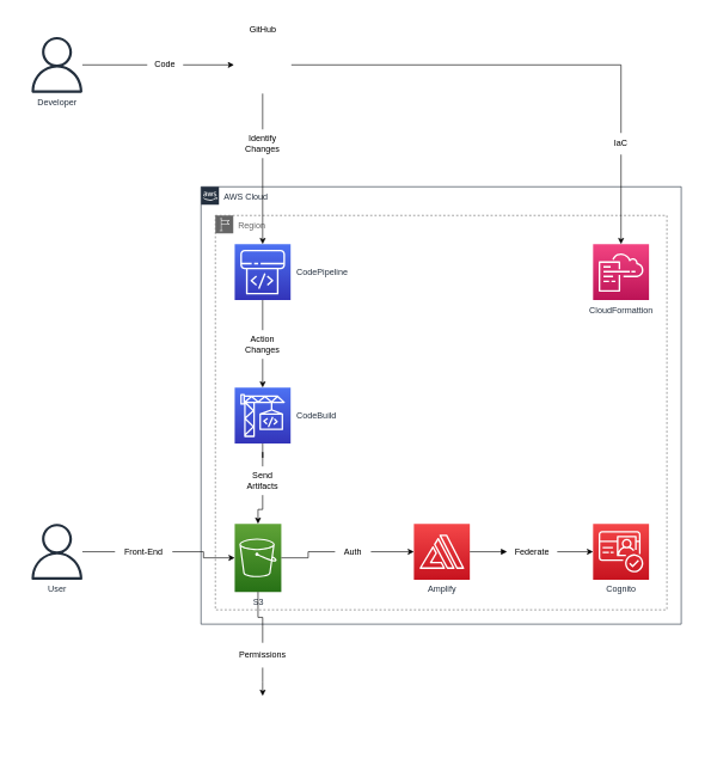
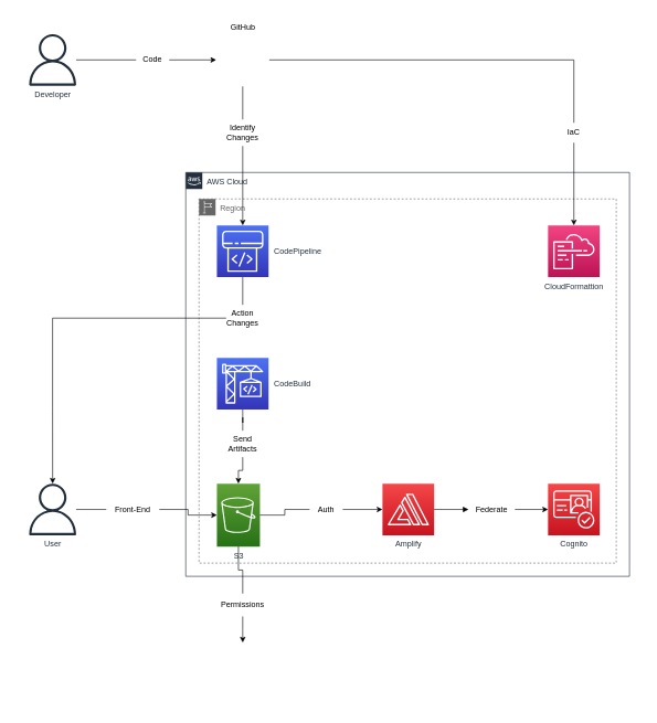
  <mxCell id="0" />
  <mxCell id="1" parent="0" />
  <mxCell id="2" value="" style="rounded=0;whiteSpace=wrap;html=1;fontColor=#666666;strokeColor=none;" parent="1" vertex="1"><mxGeometry x="20" y="20" width="950" height="1050" as="geometry" /></mxCell>
  <mxCell id="3" value="AWS Cloud" style="points=[[0,0],[0.25,0],[0.5,0],[0.75,0],[1,0],[1,0.25],[1,0.5],[1,0.75],[1,1],[0.75,1],[0.5,1],[0.25,1],[0,1],[0,0.75],[0,0.5],[0,0.25]];outlineConnect=0;gradientColor=none;html=1;whiteSpace=wrap;fontSize=12;fontStyle=0;container=1;pointerEvents=0;collapsible=0;recursiveResize=0;shape=mxgraph.aws4.group;grIcon=mxgraph.aws4.group_aws_cloud_alt;strokeColor=#232F3E;fillColor=none;verticalAlign=top;align=left;spacingLeft=30;fontColor=#232F3E;dashed=0;" parent="1" vertex="1"><mxGeometry x="280" y="260" width="670" height="610" as="geometry" /></mxCell>
  <mxCell id="4" value="Region" style="sketch=0;outlineConnect=0;gradientColor=none;html=1;whiteSpace=wrap;fontSize=12;fontStyle=0;shape=mxgraph.aws4.group;grIcon=mxgraph.aws4.group_region;strokeColor=#666666;fillColor=none;verticalAlign=top;align=left;spacingLeft=30;fontColor=#666666;dashed=1;" parent="1" vertex="1"><mxGeometry x="300" y="300" width="630" height="550" as="geometry" /></mxCell>
  <mxCell id="5" style="edgeStyle=orthogonalEdgeStyle;rounded=0;orthogonalLoop=1;jettySize=auto;html=1;entryX=0;entryY=0.5;entryDx=0;entryDy=0;entryPerimeter=0;startArrow=none;" parent="1" source="13" target="11" edge="1"><mxGeometry relative="1" as="geometry" /></mxCell>
  <mxCell id="6" value="User" style="sketch=0;outlineConnect=0;fontColor=#232F3E;gradientColor=none;fillColor=#232F3D;strokeColor=none;dashed=0;verticalLabelPosition=bottom;verticalAlign=top;align=center;html=1;fontSize=12;fontStyle=0;aspect=fixed;pointerEvents=1;shape=mxgraph.aws4.user;" parent="1" vertex="1"><mxGeometry x="40" y="730" width="78" height="78" as="geometry" /></mxCell>
  <mxCell id="7" style="edgeStyle=orthogonalEdgeStyle;rounded=0;orthogonalLoop=1;jettySize=auto;html=1;entryX=0;entryY=0.5;entryDx=0;entryDy=0;entryPerimeter=0;startArrow=none;" parent="1" source="17" target="12" edge="1"><mxGeometry relative="1" as="geometry" /></mxCell>
  <mxCell id="8" value="Amplify" style="sketch=0;points=[[0,0,0],[0.25,0,0],[0.5,0,0],[0.75,0,0],[1,0,0],[0,1,0],[0.25,1,0],[0.5,1,0],[0.75,1,0],[1,1,0],[0,0.25,0],[0,0.5,0],[0,0.75,0],[1,0.25,0],[1,0.5,0],[1,0.75,0]];outlineConnect=0;fontColor=#232F3E;gradientColor=#F54749;gradientDirection=north;fillColor=#C7131F;strokeColor=#ffffff;dashed=0;verticalLabelPosition=bottom;verticalAlign=top;align=center;html=1;fontSize=12;fontStyle=0;aspect=fixed;shape=mxgraph.aws4.resourceIcon;resIcon=mxgraph.aws4.amplify;" parent="1" vertex="1"><mxGeometry x="577" y="730" width="78" height="78" as="geometry" /></mxCell>
  <mxCell id="9" style="edgeStyle=orthogonalEdgeStyle;rounded=0;orthogonalLoop=1;jettySize=auto;html=1;entryX=0;entryY=0.5;entryDx=0;entryDy=0;entryPerimeter=0;startArrow=none;" parent="1" source="15" target="8" edge="1"><mxGeometry relative="1" as="geometry" /></mxCell>
  <mxCell id="10" style="edgeStyle=orthogonalEdgeStyle;rounded=0;orthogonalLoop=1;jettySize=auto;html=1;entryX=0.5;entryY=0;entryDx=0;entryDy=0;startArrow=none;" edge="1" parent="1" source="40" target="39"><mxGeometry relative="1" as="geometry" /></mxCell>
  <mxCell id="11" value="S3" style="sketch=0;points=[[0,0,0],[0.25,0,0],[0.5,0,0],[0.75,0,0],[1,0,0],[0,1,0],[0.25,1,0],[0.5,1,0],[0.75,1,0],[1,1,0],[0,0.25,0],[0,0.5,0],[0,0.75,0],[1,0.25,0],[1,0.5,0],[1,0.75,0]];outlineConnect=0;fontColor=#232F3E;gradientColor=#60A337;gradientDirection=north;fillColor=#277116;strokeColor=#ffffff;dashed=0;verticalLabelPosition=bottom;verticalAlign=top;align=center;html=1;fontSize=12;fontStyle=0;aspect=fixed;shape=mxgraph.aws4.resourceIcon;resIcon=mxgraph.aws4.s3;" parent="1" vertex="1"><mxGeometry x="327" y="730" width="65" height="95" as="geometry" /></mxCell>
  <mxCell id="12" value="Cognito" style="sketch=0;points=[[0,0,0],[0.25,0,0],[0.5,0,0],[0.75,0,0],[1,0,0],[0,1,0],[0.25,1,0],[0.5,1,0],[0.75,1,0],[1,1,0],[0,0.25,0],[0,0.5,0],[0,0.75,0],[1,0.25,0],[1,0.5,0],[1,0.75,0]];outlineConnect=0;fontColor=#232F3E;gradientColor=#F54749;gradientDirection=north;fillColor=#C7131F;strokeColor=#ffffff;dashed=0;verticalLabelPosition=bottom;verticalAlign=top;align=center;html=1;fontSize=12;fontStyle=0;aspect=fixed;shape=mxgraph.aws4.resourceIcon;resIcon=mxgraph.aws4.cognito;" parent="1" vertex="1"><mxGeometry x="827" y="730" width="78" height="78" as="geometry" /></mxCell>
  <mxCell id="13" value="Front-End" style="text;html=1;strokeColor=none;fillColor=none;align=center;verticalAlign=middle;whiteSpace=wrap;rounded=0;" parent="1" vertex="1"><mxGeometry x="160" y="754" width="80" height="30" as="geometry" /></mxCell>
  <mxCell id="14" value="" style="edgeStyle=orthogonalEdgeStyle;rounded=0;orthogonalLoop=1;jettySize=auto;html=1;entryX=0;entryY=0.5;entryDx=0;entryDy=0;entryPerimeter=0;endArrow=none;" parent="1" source="6" target="13" edge="1"><mxGeometry relative="1" as="geometry"><mxPoint x="144.455" y="769" as="sourcePoint" /><mxPoint x="320" y="769" as="targetPoint" /></mxGeometry></mxCell>
  <mxCell id="15" value="Auth" style="text;html=1;strokeColor=none;fillColor=none;align=center;verticalAlign=middle;whiteSpace=wrap;rounded=0;" parent="1" vertex="1"><mxGeometry x="467" y="754" width="50" height="30" as="geometry" /></mxCell>
  <mxCell id="16" value="" style="edgeStyle=orthogonalEdgeStyle;rounded=0;orthogonalLoop=1;jettySize=auto;html=1;entryX=0;entryY=0.5;entryDx=0;entryDy=0;entryPerimeter=0;endArrow=none;" parent="1" source="11" target="15" edge="1"><mxGeometry relative="1" as="geometry"><mxPoint x="398" y="769" as="sourcePoint" /><mxPoint x="570" y="769" as="targetPoint" /></mxGeometry></mxCell>
  <mxCell id="17" value="Federate" style="text;html=1;strokeColor=none;fillColor=none;align=center;verticalAlign=middle;whiteSpace=wrap;rounded=0;" parent="1" vertex="1"><mxGeometry x="707" y="754" width="70" height="30" as="geometry" /></mxCell>
  <mxCell id="18" value="" style="edgeStyle=orthogonalEdgeStyle;rounded=0;orthogonalLoop=1;jettySize=auto;html=1;entryX=0;entryY=0.5;entryDx=0;entryDy=0;entryPerimeter=0;endArrow=block;" parent="1" source="8" target="17" edge="1"><mxGeometry relative="1" as="geometry"><mxPoint x="648" y="769" as="sourcePoint" /><mxPoint x="820" y="769" as="targetPoint" /></mxGeometry></mxCell>
  <mxCell id="19" style="edgeStyle=orthogonalEdgeStyle;rounded=0;orthogonalLoop=1;jettySize=auto;html=1;entryX=0;entryY=0.5;entryDx=0;entryDy=0;startArrow=none;" parent="1" source="24" target="23" edge="1"><mxGeometry relative="1" as="geometry" /></mxCell>
  <mxCell id="20" value="Developer" style="sketch=0;outlineConnect=0;fontColor=#232F3E;gradientColor=none;fillColor=#232F3D;strokeColor=none;dashed=0;verticalLabelPosition=bottom;verticalAlign=top;align=center;html=1;fontSize=12;fontStyle=0;aspect=fixed;pointerEvents=1;shape=mxgraph.aws4.user;" parent="1" vertex="1"><mxGeometry x="40" y="51" width="78" height="78" as="geometry" /></mxCell>
  <mxCell id="21" style="edgeStyle=orthogonalEdgeStyle;rounded=0;orthogonalLoop=1;jettySize=auto;html=1;entryX=0.5;entryY=0;entryDx=0;entryDy=0;entryPerimeter=0;startArrow=none;" parent="1" source="30" target="29" edge="1"><mxGeometry relative="1" as="geometry" /></mxCell>
  <mxCell id="22" style="edgeStyle=orthogonalEdgeStyle;rounded=0;orthogonalLoop=1;jettySize=auto;html=1;entryX=0.5;entryY=0;entryDx=0;entryDy=0;entryPerimeter=0;startArrow=none;" parent="1" source="37" target="36" edge="1"><mxGeometry relative="1" as="geometry" /></mxCell>
  <mxCell id="23" value="GitHub" style="shape=image;html=1;verticalAlign=bottom;verticalLabelPosition=top;labelBackgroundColor=#ffffff;imageAspect=0;aspect=fixed;image=https://cdn1.iconfinder.com/data/icons/ionicons-fill-vol-2/512/logo-github-128.png;labelPosition=center;align=center;" parent="1" vertex="1"><mxGeometry x="326" y="50" width="80" height="80" as="geometry" /></mxCell>
  <mxCell id="24" value="Code" style="text;html=1;strokeColor=none;fillColor=none;align=center;verticalAlign=middle;whiteSpace=wrap;rounded=0;" parent="1" vertex="1"><mxGeometry x="205" y="75" width="50" height="30" as="geometry" /></mxCell>
  <mxCell id="25" value="" style="edgeStyle=orthogonalEdgeStyle;rounded=0;orthogonalLoop=1;jettySize=auto;html=1;entryX=0;entryY=0.5;entryDx=0;entryDy=0;endArrow=none;" parent="1" source="20" target="24" edge="1"><mxGeometry relative="1" as="geometry"><mxPoint x="144.455" y="169" as="sourcePoint" /><mxPoint x="319" y="169" as="targetPoint" /></mxGeometry></mxCell>
  <mxCell id="26" style="edgeStyle=orthogonalEdgeStyle;rounded=0;orthogonalLoop=1;jettySize=auto;html=1;entryX=0.5;entryY=0;entryDx=0;entryDy=0;entryPerimeter=0;startArrow=none;" parent="1" source="34" target="11" edge="1"><mxGeometry relative="1" as="geometry" /></mxCell>
  <mxCell id="27" value="&amp;nbsp; CodeBuild" style="sketch=0;points=[[0,0,0],[0.25,0,0],[0.5,0,0],[0.75,0,0],[1,0,0],[0,1,0],[0.25,1,0],[0.5,1,0],[0.75,1,0],[1,1,0],[0,0.25,0],[0,0.5,0],[0,0.75,0],[1,0.25,0],[1,0.5,0],[1,0.75,0]];outlineConnect=0;fontColor=#232F3E;gradientColor=#4D72F3;gradientDirection=north;fillColor=#3334B9;strokeColor=#ffffff;dashed=0;verticalLabelPosition=middle;verticalAlign=middle;align=left;html=1;fontSize=12;fontStyle=0;aspect=fixed;shape=mxgraph.aws4.resourceIcon;resIcon=mxgraph.aws4.codebuild;labelPosition=right;" parent="1" vertex="1"><mxGeometry x="327" y="540" width="78" height="78" as="geometry" /></mxCell>
- <mxCell id="28" style="edgeStyle=orthogonalEdgeStyle;rounded=0;orthogonalLoop=1;jettySize=auto;html=1;entryX=0.5;entryY=0;entryDx=0;entryDy=0;entryPerimeter=0;startArrow=none;" parent="1" source="32" target="27" edge="1"><mxGeometry relative="1" as="geometry" /></mxCell>
+ <mxCell id="28" style="edgeStyle=orthogonalEdgeStyle;rounded=0;orthogonalLoop=1;jettySize=auto;html=1;startArrow=none;" parent="1" source="32" target="6" edge="1"><mxGeometry relative="1" as="geometry" /></mxCell>
  <mxCell id="29" value="&amp;nbsp; CodePipeline" style="sketch=0;points=[[0,0,0],[0.25,0,0],[0.5,0,0],[0.75,0,0],[1,0,0],[0,1,0],[0.25,1,0],[0.5,1,0],[0.75,1,0],[1,1,0],[0,0.25,0],[0,0.5,0],[0,0.75,0],[1,0.25,0],[1,0.5,0],[1,0.75,0]];outlineConnect=0;fontColor=#232F3E;gradientColor=#4D72F3;gradientDirection=north;fillColor=#3334B9;strokeColor=#ffffff;dashed=0;verticalLabelPosition=middle;verticalAlign=middle;align=left;html=1;fontSize=12;fontStyle=0;aspect=fixed;shape=mxgraph.aws4.resourceIcon;resIcon=mxgraph.aws4.codepipeline;labelPosition=right;" parent="1" vertex="1"><mxGeometry x="327" y="340" width="78" height="78" as="geometry" /></mxCell>
  <mxCell id="30" value="Identify Changes" style="text;html=1;strokeColor=none;fillColor=none;align=center;verticalAlign=middle;whiteSpace=wrap;rounded=0;" parent="1" vertex="1"><mxGeometry x="341" y="180" width="50" height="40" as="geometry" /></mxCell>
  <mxCell id="31" value="" style="edgeStyle=orthogonalEdgeStyle;rounded=0;orthogonalLoop=1;jettySize=auto;html=1;entryX=0.5;entryY=0;entryDx=0;entryDy=0;entryPerimeter=0;endArrow=none;" parent="1" source="23" target="30" edge="1"><mxGeometry relative="1" as="geometry"><mxPoint x="359" y="209" as="sourcePoint" /><mxPoint x="359" y="310" as="targetPoint" /></mxGeometry></mxCell>
  <mxCell id="32" value="Action Changes" style="text;html=1;strokeColor=none;fillColor=none;align=center;verticalAlign=middle;whiteSpace=wrap;rounded=0;" parent="1" vertex="1"><mxGeometry x="341" y="460" width="50" height="40" as="geometry" /></mxCell>
  <mxCell id="33" value="" style="edgeStyle=orthogonalEdgeStyle;rounded=0;orthogonalLoop=1;jettySize=auto;html=1;entryX=0.5;entryY=0;entryDx=0;entryDy=0;entryPerimeter=0;endArrow=none;" parent="1" source="29" target="32" edge="1"><mxGeometry relative="1" as="geometry"><mxPoint x="359" y="418" as="sourcePoint" /><mxPoint x="359" y="540" as="targetPoint" /></mxGeometry></mxCell>
  <mxCell id="34" value="Send Artifacts" style="text;html=1;strokeColor=none;fillColor=none;align=center;verticalAlign=middle;whiteSpace=wrap;rounded=0;" parent="1" vertex="1"><mxGeometry x="341" y="650" width="50" height="40" as="geometry" /></mxCell>
  <mxCell id="35" value="" style="edgeStyle=orthogonalEdgeStyle;rounded=0;orthogonalLoop=1;jettySize=auto;html=1;entryX=0.5;entryY=0;entryDx=0;entryDy=0;entryPerimeter=0;endArrow=none;" parent="1" source="27" target="34" edge="1"><mxGeometry relative="1" as="geometry"><mxPoint x="359" y="618" as="sourcePoint" /><mxPoint x="359" y="730" as="targetPoint" /></mxGeometry></mxCell>
  <mxCell id="36" value="CloudFormattion&lt;br&gt;" style="sketch=0;points=[[0,0,0],[0.25,0,0],[0.5,0,0],[0.75,0,0],[1,0,0],[0,1,0],[0.25,1,0],[0.5,1,0],[0.75,1,0],[1,1,0],[0,0.25,0],[0,0.5,0],[0,0.75,0],[1,0.25,0],[1,0.5,0],[1,0.75,0]];points=[[0,0,0],[0.25,0,0],[0.5,0,0],[0.75,0,0],[1,0,0],[0,1,0],[0.25,1,0],[0.5,1,0],[0.75,1,0],[1,1,0],[0,0.25,0],[0,0.5,0],[0,0.75,0],[1,0.25,0],[1,0.5,0],[1,0.75,0]];outlineConnect=0;fontColor=#232F3E;gradientColor=#F34482;gradientDirection=north;fillColor=#BC1356;strokeColor=#ffffff;dashed=0;verticalLabelPosition=bottom;verticalAlign=top;align=center;html=1;fontSize=12;fontStyle=0;aspect=fixed;shape=mxgraph.aws4.resourceIcon;resIcon=mxgraph.aws4.cloudformation;" parent="1" vertex="1"><mxGeometry x="827" y="340" width="78" height="78" as="geometry" /></mxCell>
  <mxCell id="37" value="IaC" style="text;html=1;strokeColor=none;fillColor=none;align=center;verticalAlign=middle;whiteSpace=wrap;rounded=0;" parent="1" vertex="1"><mxGeometry x="841" y="185" width="50" height="30" as="geometry" /></mxCell>
  <mxCell id="38" value="" style="edgeStyle=orthogonalEdgeStyle;rounded=0;orthogonalLoop=1;jettySize=auto;html=1;entryX=0.5;entryY=0;entryDx=0;entryDy=0;entryPerimeter=0;endArrow=none;" parent="1" source="23" target="37" edge="1"><mxGeometry relative="1" as="geometry"><mxPoint x="399" y="169" as="sourcePoint" /><mxPoint x="859" y="340" as="targetPoint" /></mxGeometry></mxCell>
  <mxCell id="39" value="" style="shape=image;verticalLabelPosition=bottom;labelBackgroundColor=default;verticalAlign=top;aspect=fixed;imageAspect=0;image=https://casl.js.org/v6/51b9cc103e05f66c.png;" vertex="1" parent="1"><mxGeometry x="331" y="970" width="70" height="84.56" as="geometry" /></mxCell>
  <mxCell id="40" value="Permissions" style="text;html=1;strokeColor=none;fillColor=none;align=center;verticalAlign=middle;whiteSpace=wrap;rounded=0;" vertex="1" parent="1"><mxGeometry x="326" y="896" width="80" height="34.56" as="geometry" /></mxCell>
  <mxCell id="41" value="" style="edgeStyle=orthogonalEdgeStyle;rounded=0;orthogonalLoop=1;jettySize=auto;html=1;entryX=0.5;entryY=0;entryDx=0;entryDy=0;endArrow=none;" edge="1" parent="1" source="11" target="40"><mxGeometry relative="1" as="geometry"><mxPoint x="366" y="808" as="sourcePoint" /><mxPoint x="366" y="940" as="targetPoint" /></mxGeometry></mxCell>
